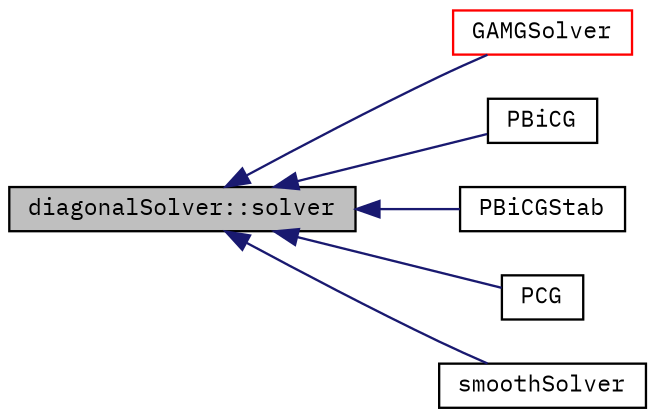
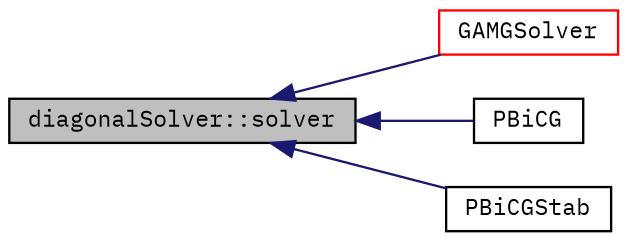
  digraph {
    fontname="IBM Plex Mono"
    rankdir=LR
    node [color=black fontname="IBM Plex Mono" fontsize=10 shape=record]
    edge [color=midnightblue dir=back fontname="IBM Plex Mono" fontsize=10 labelfontname=Helvetica labelfontsize=10 style=solid]
    n1 [fillcolor=grey75 fontcolor=black height=0.2 label="diagonalSolver::solver" style=filled width=0.4]
    n2 [color=red height=0.2 label=GAMGSolver width=0.4]
    n3 [height=0.2 label=PBiCG width=0.4]
    n4 [height=0.2 label=PBiCGStab width=0.4]
-   n5 [height=0.2 label=PCG width=0.4]
-   n6 [height=0.2 label=smoothSolver width=0.4]
    n1 -> n2
    n1 -> n3
    n1 -> n4
-   n1 -> n5
-   n1 -> n6
  }
